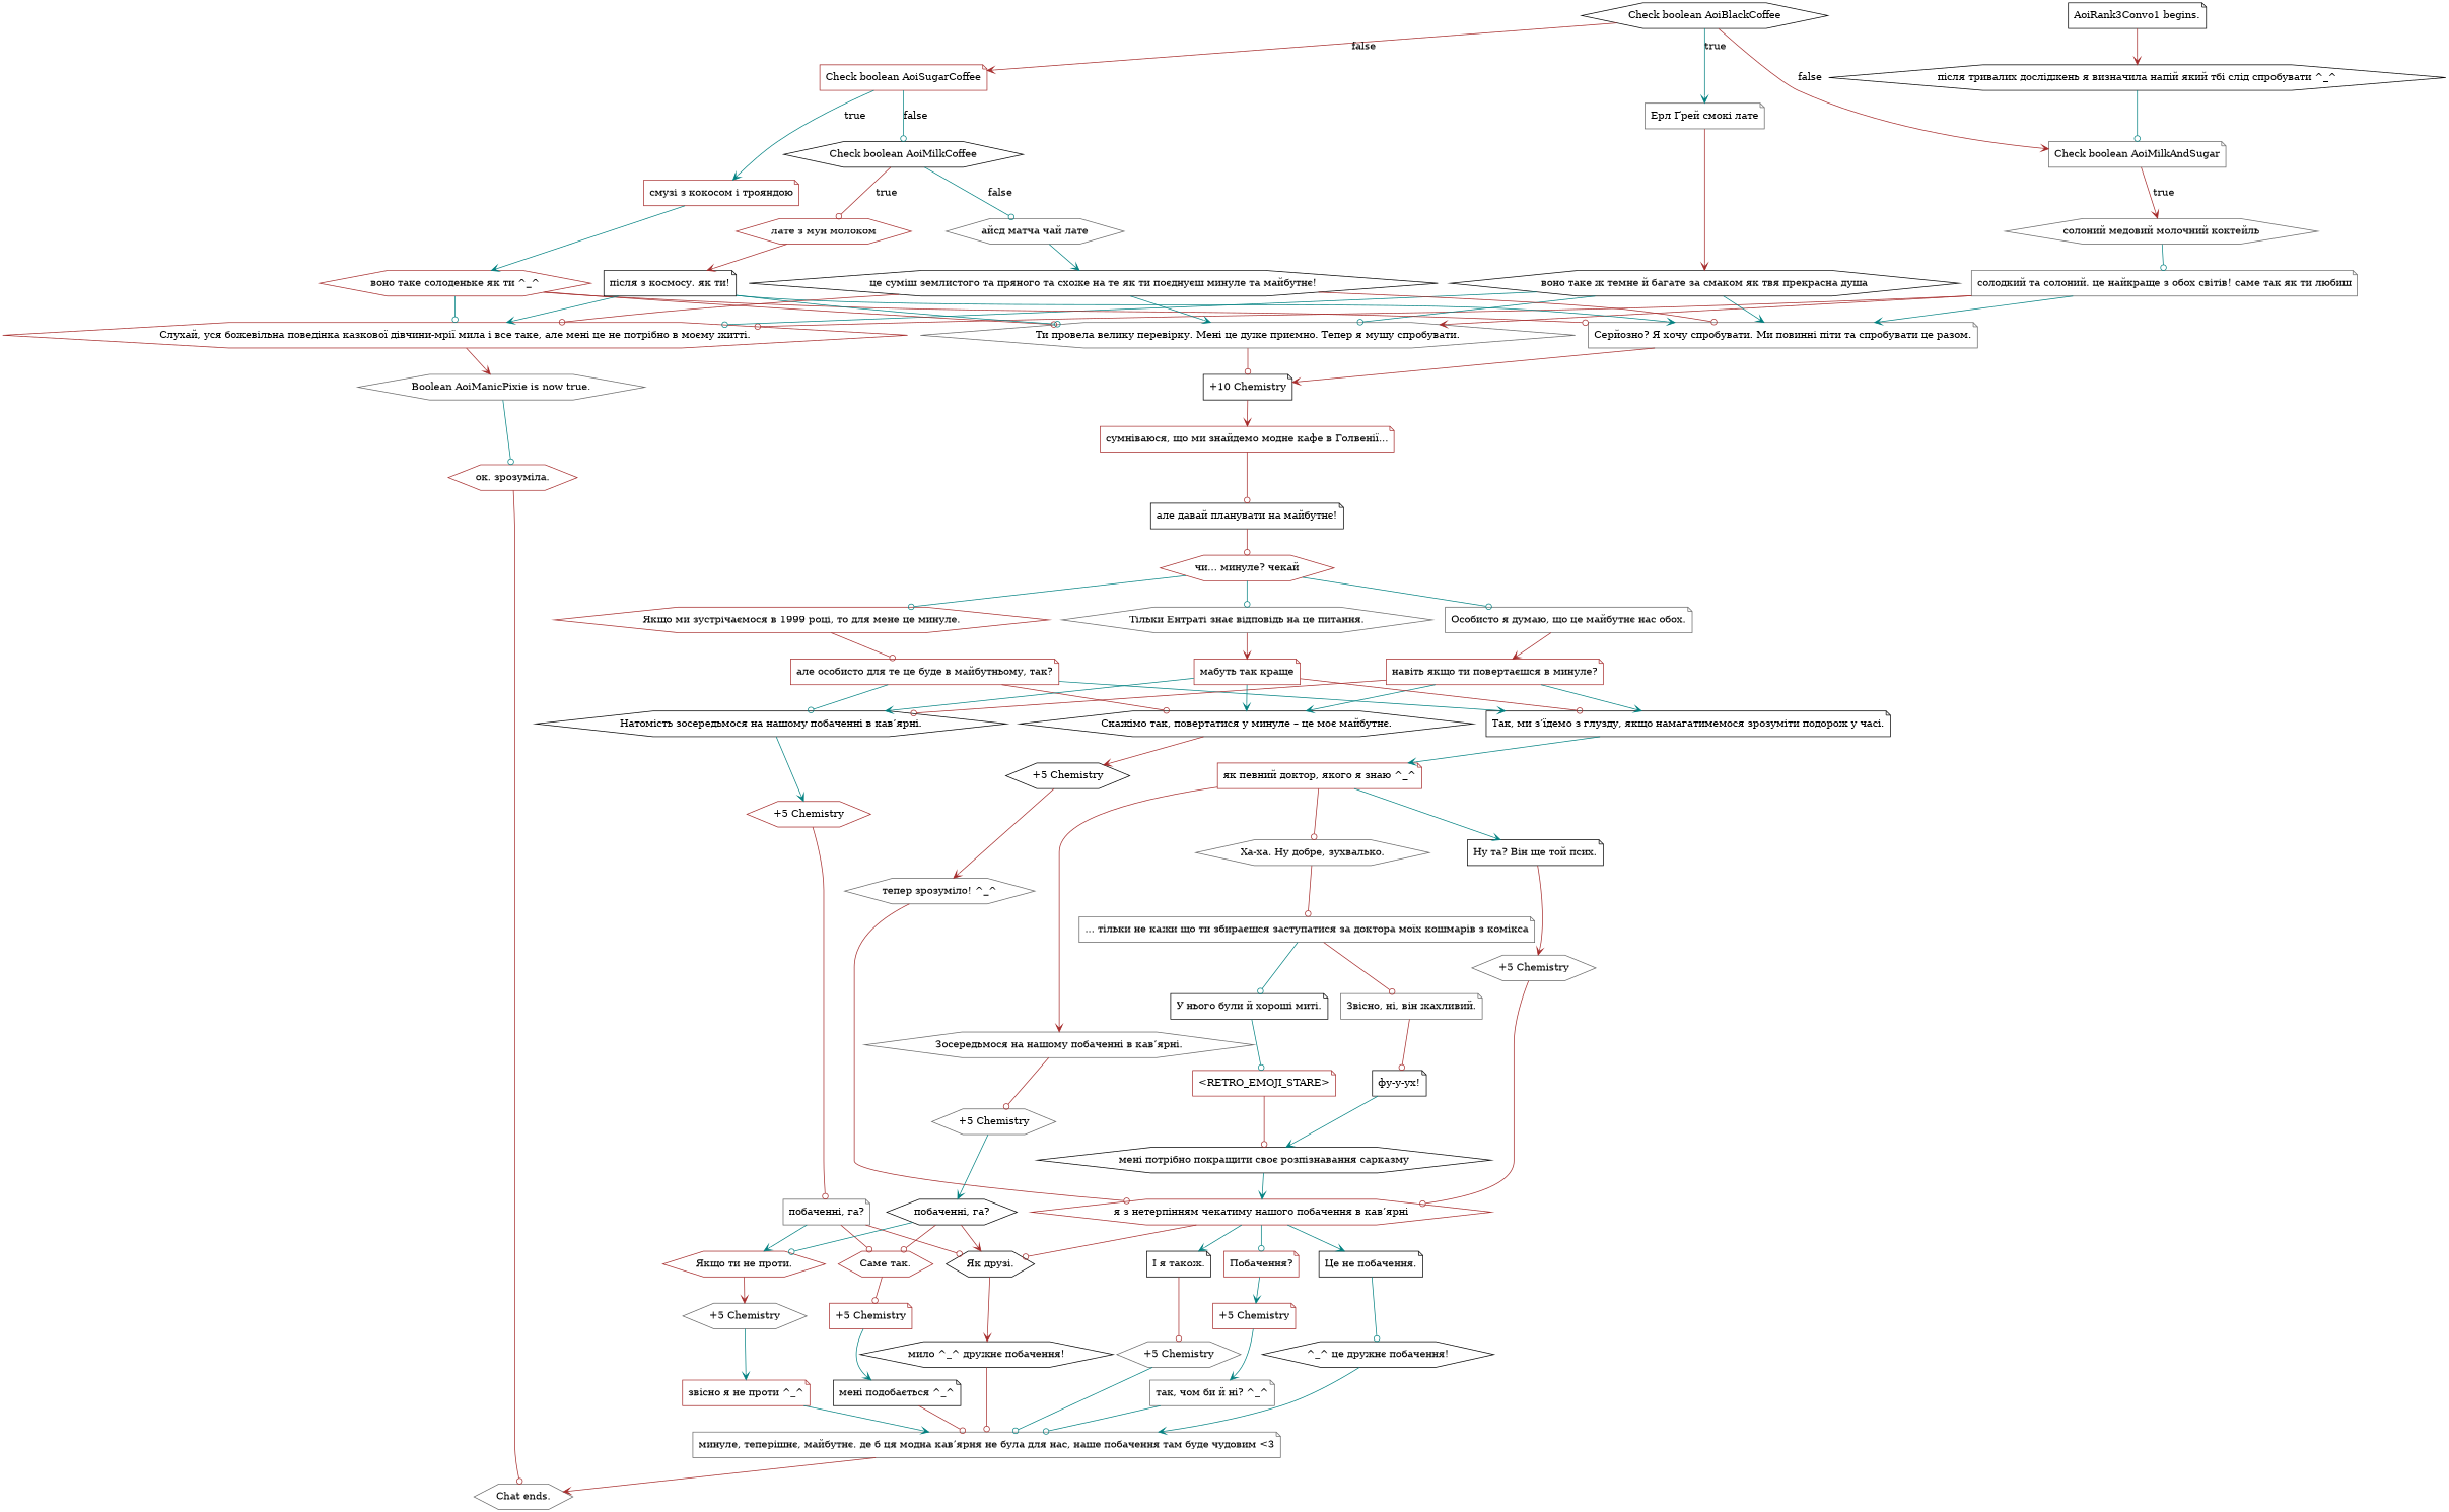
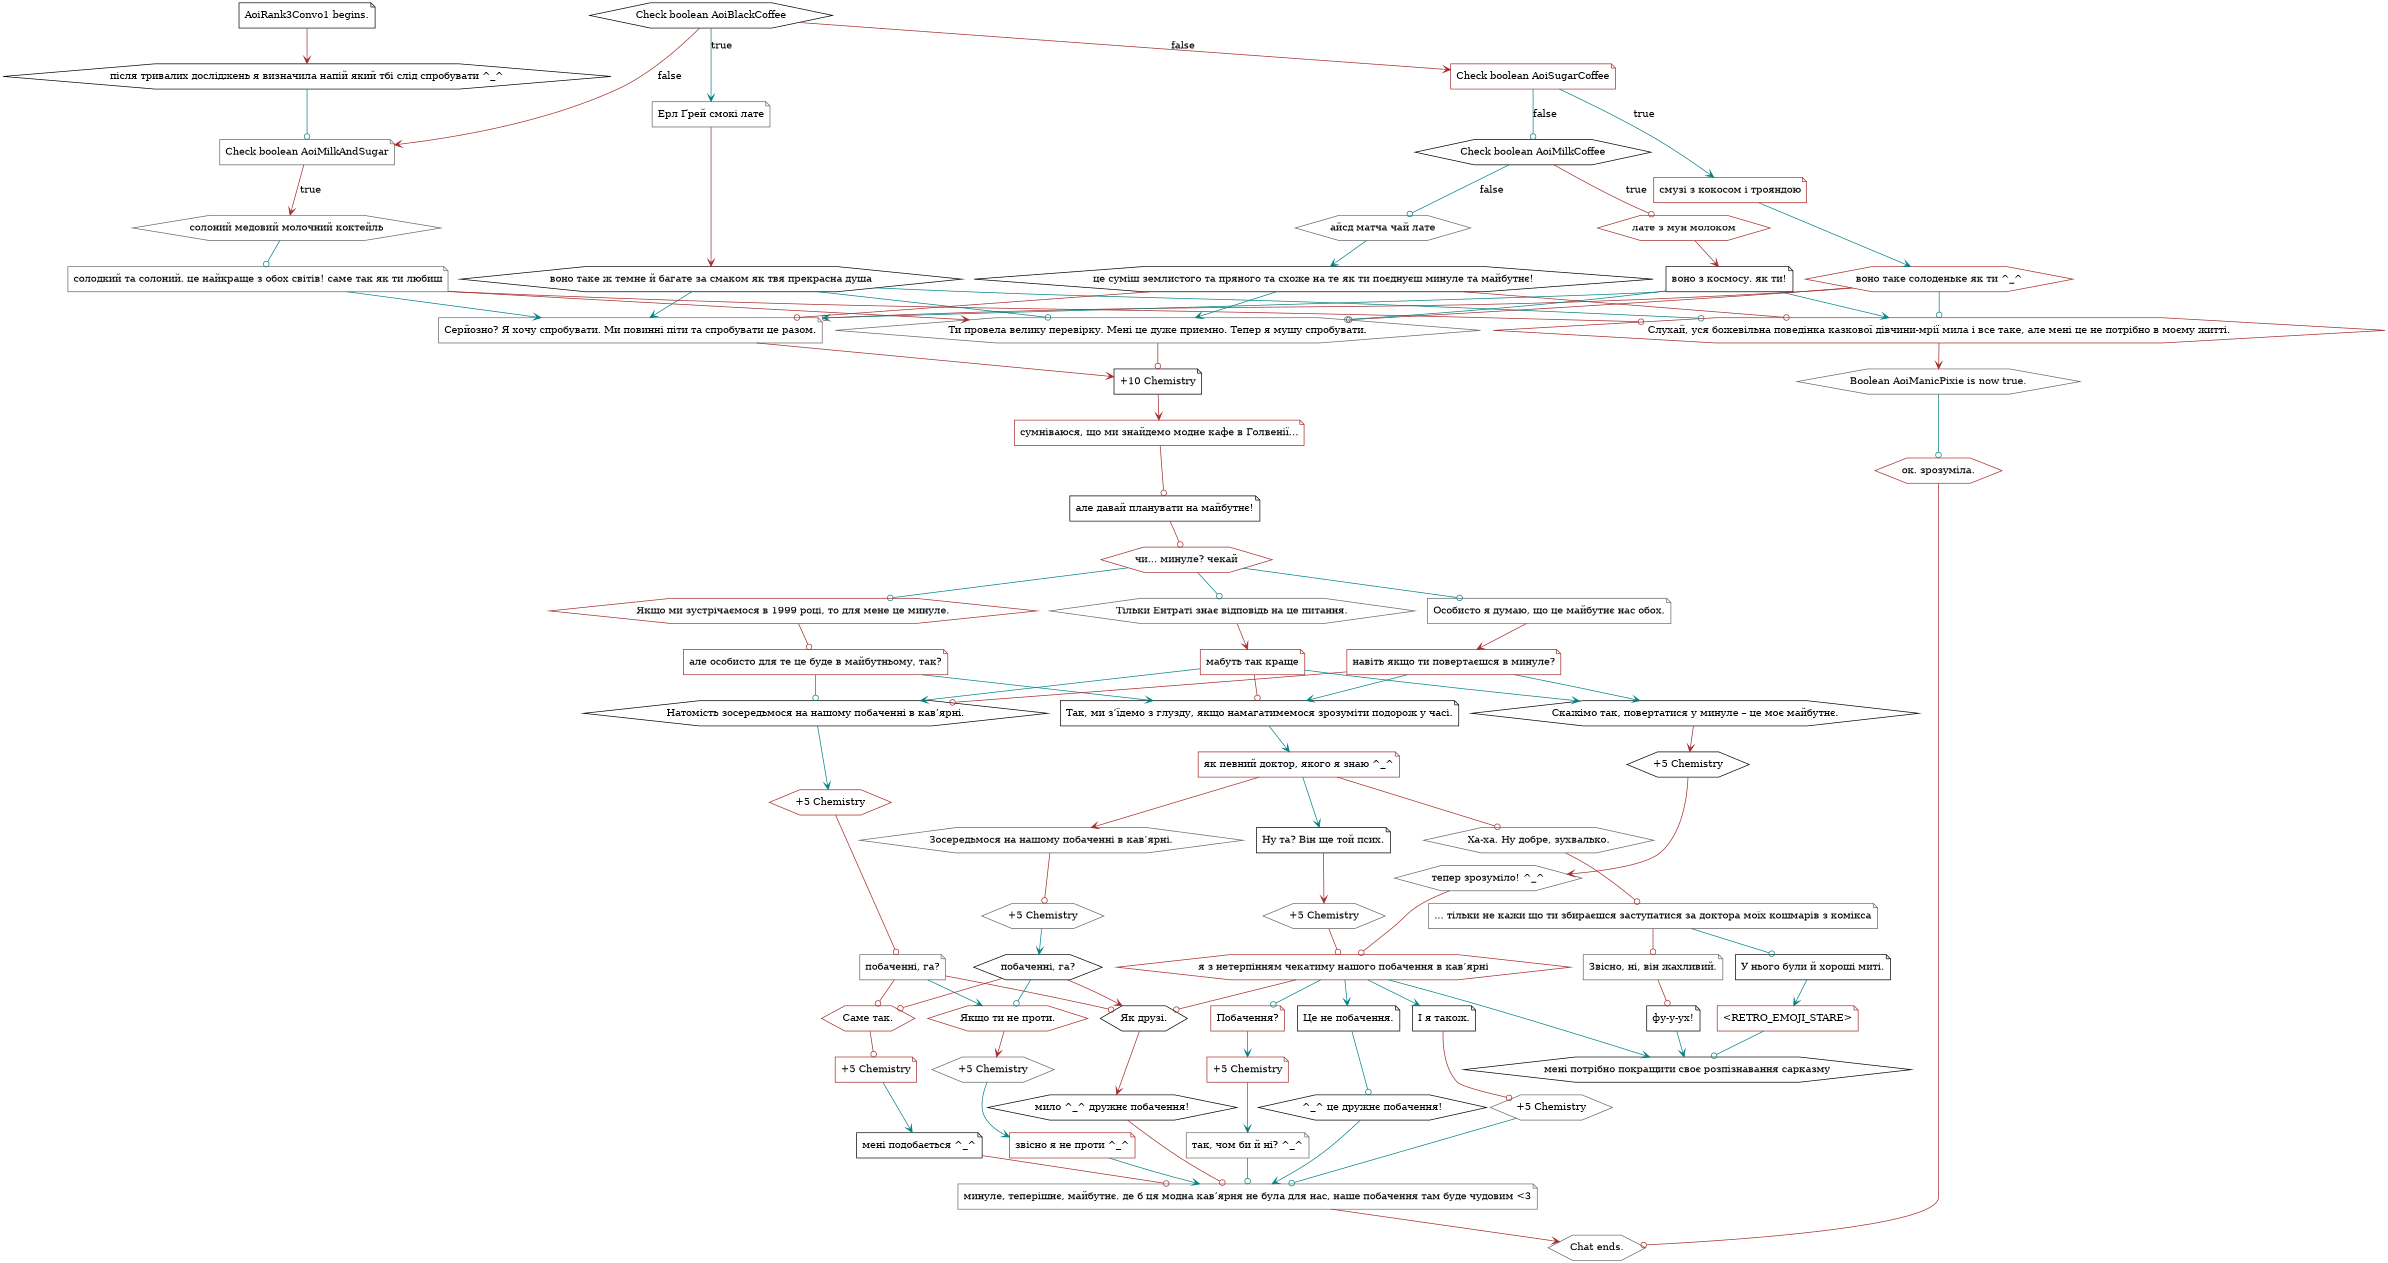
  digraph {
    node [color=black shape=hexagon]
    edge [arrowhead=vee color=brown]
    "AoiRank3Convo1 begins." [shape=note]
    n2 [label="після тривалих досліджень я визначила напій який тбі слід спробувати ^_^"]
    n3 [color=gray40 label="Check boolean AoiMilkAndSugar" shape=note]
    n4 [color=gray40 label="солоний медовий молочний коктейль"]
    n5 [color=gray40 label="солодкий та солоний. це найкраще з обох світів! саме так як ти любиш" shape=note]
    n6 [label="Check boolean AoiBlackCoffee"]
    n7 [color=gray40 label="Ерл Ґрей смокі лате" shape=note]
    n8 [color=brown label="Check boolean AoiSugarCoffee" shape=note]
    n9 [color=gray40 label="Ти провела велику перевірку. Мені це дуже приємно. Тепер я мушу спробувати."]
    n10 [color=gray40 label="Серйозно? Я хочу спробувати. Ми повинні піти та спробувати це разом." shape=note]
    n11 [color=brown label="Слухай, уся божевільна поведінка казкової дівчини-мрії мила і все таке, але мені це не потрібно в моєму житті."]
    n12 [label="воно таке ж темне й багате за смаком як твя прекрасна душа"]
    n13 [color=brown label="смузі з кокосом і трояндою" shape=note]
    n14 [label="Check boolean AoiMilkCoffee"]
    n15 [label="+10 Chemistry" shape=note]
    n16 [color=gray40 label="Boolean AoiManicPixie is now true."]
    n17 [color=brown label="воно таке солоденьке як ти ^_^"]
    n18 [color=brown label="лате з мун молоком"]
    n19 [color=gray40 label="айсд матча чай лате"]
    n20 [color=brown label="сумніваюся, що ми знайдемо модне кафе в Голвенії..." shape=note]
    n21 [color=brown label="ок. зрозуміла."]
-   n22 [label="після з космосу. як ти!" shape=note]
+   n22 [label="воно з космосу. як ти!" shape=note]
    n23 [label="це суміш землистого та пряного та схоже на те як ти поєднуєш минуле та майбутнє!"]
    n24 [label="але давай планувати на майбутнє!" shape=note]
    "Chat ends." [color=gray40]
    n26 [color=brown label="чи... минуле? чекай"]
    n27 [color=brown label="Якщо ми зустрічаємося в 1999 році, то для мене це минуле."]
    n28 [color=gray40 label="Особисто я думаю, що це майбутнє нас обох." shape=note]
    n29 [color=gray40 label="Тільки Ентраті знає відповідь на це питання."]
    n30 [color=brown label="але особисто для те це буде в майбутньому, так?" shape=note]
    n31 [color=brown label="навіть якщо ти повертаєшся в минуле?" shape=note]
    n32 [color=brown label="мабуть так краще" shape=note]
    n33 [label="Так, ми з’їдемо з глузду, якщо намагатимемося зрозуміти подорож у часі." shape=note]
    n34 [label="Скажімо так, повертатися у минуле – це моє майбутнє."]
    n35 [label="Натомість зосередьмося на нашому побаченні в кав’ярні."]
    n36 [color=brown label="як певний доктор, якого я знаю ^_^" shape=note]
    n37 [label="+5 Chemistry"]
    n38 [color=brown label="+5 Chemistry"]
    n39 [color=gray40 label="Зосередьмося на нашому побаченні в кав’ярні."]
    n40 [color=gray40 label="Ха-ха. Ну добре, зухвалько."]
    n41 [label="Ну та? Він ще той псих." shape=note]
    n42 [color=gray40 label="тепер зрозуміло! ^_^"]
    n43 [color=gray40 label="побаченні, га?" shape=note]
    n44 [color=gray40 label="+5 Chemistry"]
    n45 [color=gray40 label="... тільки не кажи що ти збираєшся заступатися за доктора моїх кошмарів з комікса" shape=note]
    n46 [color=gray40 label="+5 Chemistry"]
    n47 [color=brown label="я з нетерпінням чекатиму нашого побачення в кав’ярні"]
    n48 [color=brown label="Саме так."]
    n49 [label="Як друзі."]
    n50 [color=brown label="Якщо ти не проти."]
    n51 [label="побаченні, га?"]
    n52 [label="У нього були й хороші миті." shape=note]
    n53 [color=gray40 label="Звісно, ні, він жахливий." shape=note]
    n54 [label="І я також." shape=note]
    n55 [color=brown label="Побачення?" shape=note]
    n56 [label="Це не побачення." shape=note]
    n57 [color=brown label="+5 Chemistry" shape=note]
    n58 [label="мило ^_^ дружнє побачення!"]
    n59 [color=gray40 label="+5 Chemistry"]
    n60 [color=brown label="<RETRO_EMOJI_STARE>" shape=note]
    n61 [label="фу-у-ух!" shape=note]
    n62 [color=gray40 label="+5 Chemistry"]
    n63 [color=brown label="+5 Chemistry" shape=note]
    n64 [label="^_^ це дружнє побачення!"]
    n65 [label="мені подобається ^_^" shape=note]
    n66 [color=gray40 label="минуле, теперішнє, майбутнє. де б ця модна кав’ярня не була для нас, наше побачення там буде чудовим <3" shape=note]
    n67 [color=brown label="звісно я не проти ^_^" shape=note]
    n68 [label="мені потрібно покращити своє розпізнавання сарказму"]
    n69 [color=gray40 label="так, чом би й ні? ^_^" shape=note]
    "AoiRank3Convo1 begins." -> n2
    n2 -> n3 [arrowhead=odot color=teal]
    n3 -> n4 [label=true]
    n4 -> n5 [arrowhead=odot color=teal]
    n5 -> n9
    n5 -> n10 [color=teal]
    n5 -> n11 [arrowhead=odot]
    n6 -> n3 [label=false]
    n6 -> n7 [color=teal label=true]
    n6 -> n8 [label=false]
    n7 -> n12
    n8 -> n13 [color=teal label=true]
    n8 -> n14 [arrowhead=odot color=teal label=false]
    n9 -> n15 [arrowhead=odot]
    n10 -> n15
    n11 -> n16
    n12 -> n9 [arrowhead=odot color=teal]
    n12 -> n10 [color=teal]
    n12 -> n11 [arrowhead=odot color=teal]
    n13 -> n17 [color=teal]
    n14 -> n18 [arrowhead=odot label=true]
    n14 -> n19 [arrowhead=odot color=teal label=false]
    n15 -> n20
    n16 -> n21 [arrowhead=odot color=teal]
    n17 -> n9 [arrowhead=odot]
    n17 -> n10 [arrowhead=odot]
    n17 -> n11 [arrowhead=odot color=teal]
    n18 -> n22
    n19 -> n23 [color=teal]
    n20 -> n24 [arrowhead=odot]
    n21 -> "Chat ends." [arrowhead=odot]
    n22 -> n9 [arrowhead=odot color=teal]
    n22 -> n10 [color=teal]
    n22 -> n11 [color=teal]
    n23 -> n9 [color=teal]
    n23 -> n10 [arrowhead=odot]
    n23 -> n11 [arrowhead=odot]
    n24 -> n26 [arrowhead=odot]
    n26 -> n27 [arrowhead=odot color=teal]
    n26 -> n28 [arrowhead=odot color=teal]
    n26 -> n29 [arrowhead=odot color=teal]
    n27 -> n30 [arrowhead=odot]
    n28 -> n31
    n29 -> n32
    n30 -> n33 [color=teal]
-   n30 -> n34 [arrowhead=odot]
    n30 -> n35 [arrowhead=odot color=teal]
    n31 -> n33 [color=teal]
    n31 -> n34 [color=teal]
    n31 -> n35 [arrowhead=odot]
    n32 -> n33 [arrowhead=odot]
    n32 -> n34 [color=teal]
    n32 -> n35 [color=teal]
    n33 -> n36 [color=teal]
    n34 -> n37
    n35 -> n38 [color=teal]
    n36 -> n39
    n36 -> n40 [arrowhead=odot]
    n36 -> n41 [color=teal]
    n37 -> n42
    n38 -> n43 [arrowhead=odot]
    n39 -> n44 [arrowhead=odot]
    n40 -> n45 [arrowhead=odot]
    n41 -> n46
    n42 -> n47 [arrowhead=odot]
    n43 -> n48 [arrowhead=odot]
    n43 -> n49 [arrowhead=odot]
    n43 -> n50 [color=teal]
    n44 -> n51 [color=teal]
    n45 -> n52 [arrowhead=odot color=teal]
    n45 -> n53 [arrowhead=odot]
    n46 -> n47 [arrowhead=odot]
    n47 -> n49 [arrowhead=odot]
    n47 -> n54 [color=teal]
    n47 -> n55 [arrowhead=odot color=teal]
    n47 -> n56 [color=teal]
    n48 -> n57 [arrowhead=odot]
    n49 -> n58
    n50 -> n59
    n51 -> n48 [arrowhead=odot]
    n51 -> n49
    n51 -> n50 [arrowhead=odot color=teal]
-   n52 -> n60 [arrowhead=odot color=teal]
+   n52 -> n60 [color=teal]
    n53 -> n61 [arrowhead=odot]
    n54 -> n62 [arrowhead=odot]
    n55 -> n63 [color=teal]
    n56 -> n64 [arrowhead=odot color=teal]
    n57 -> n65 [color=teal]
    n58 -> n66 [arrowhead=odot]
    n59 -> n67 [color=teal]
-   n60 -> n68 [arrowhead=odot]
+   n60 -> n68 [arrowhead=odot color=teal]
    n61 -> n68 [color=teal]
    n62 -> n66 [arrowhead=odot color=teal]
    n63 -> n69 [color=teal]
    n64 -> n66 [color=teal]
    n65 -> n66 [arrowhead=odot]
    n66 -> "Chat ends."
    n67 -> n66 [color=teal]
-   n68 -> n47 [color=teal]
+   n47 -> n68 [color=teal]
    n69 -> n66 [arrowhead=odot color=teal]
  }
